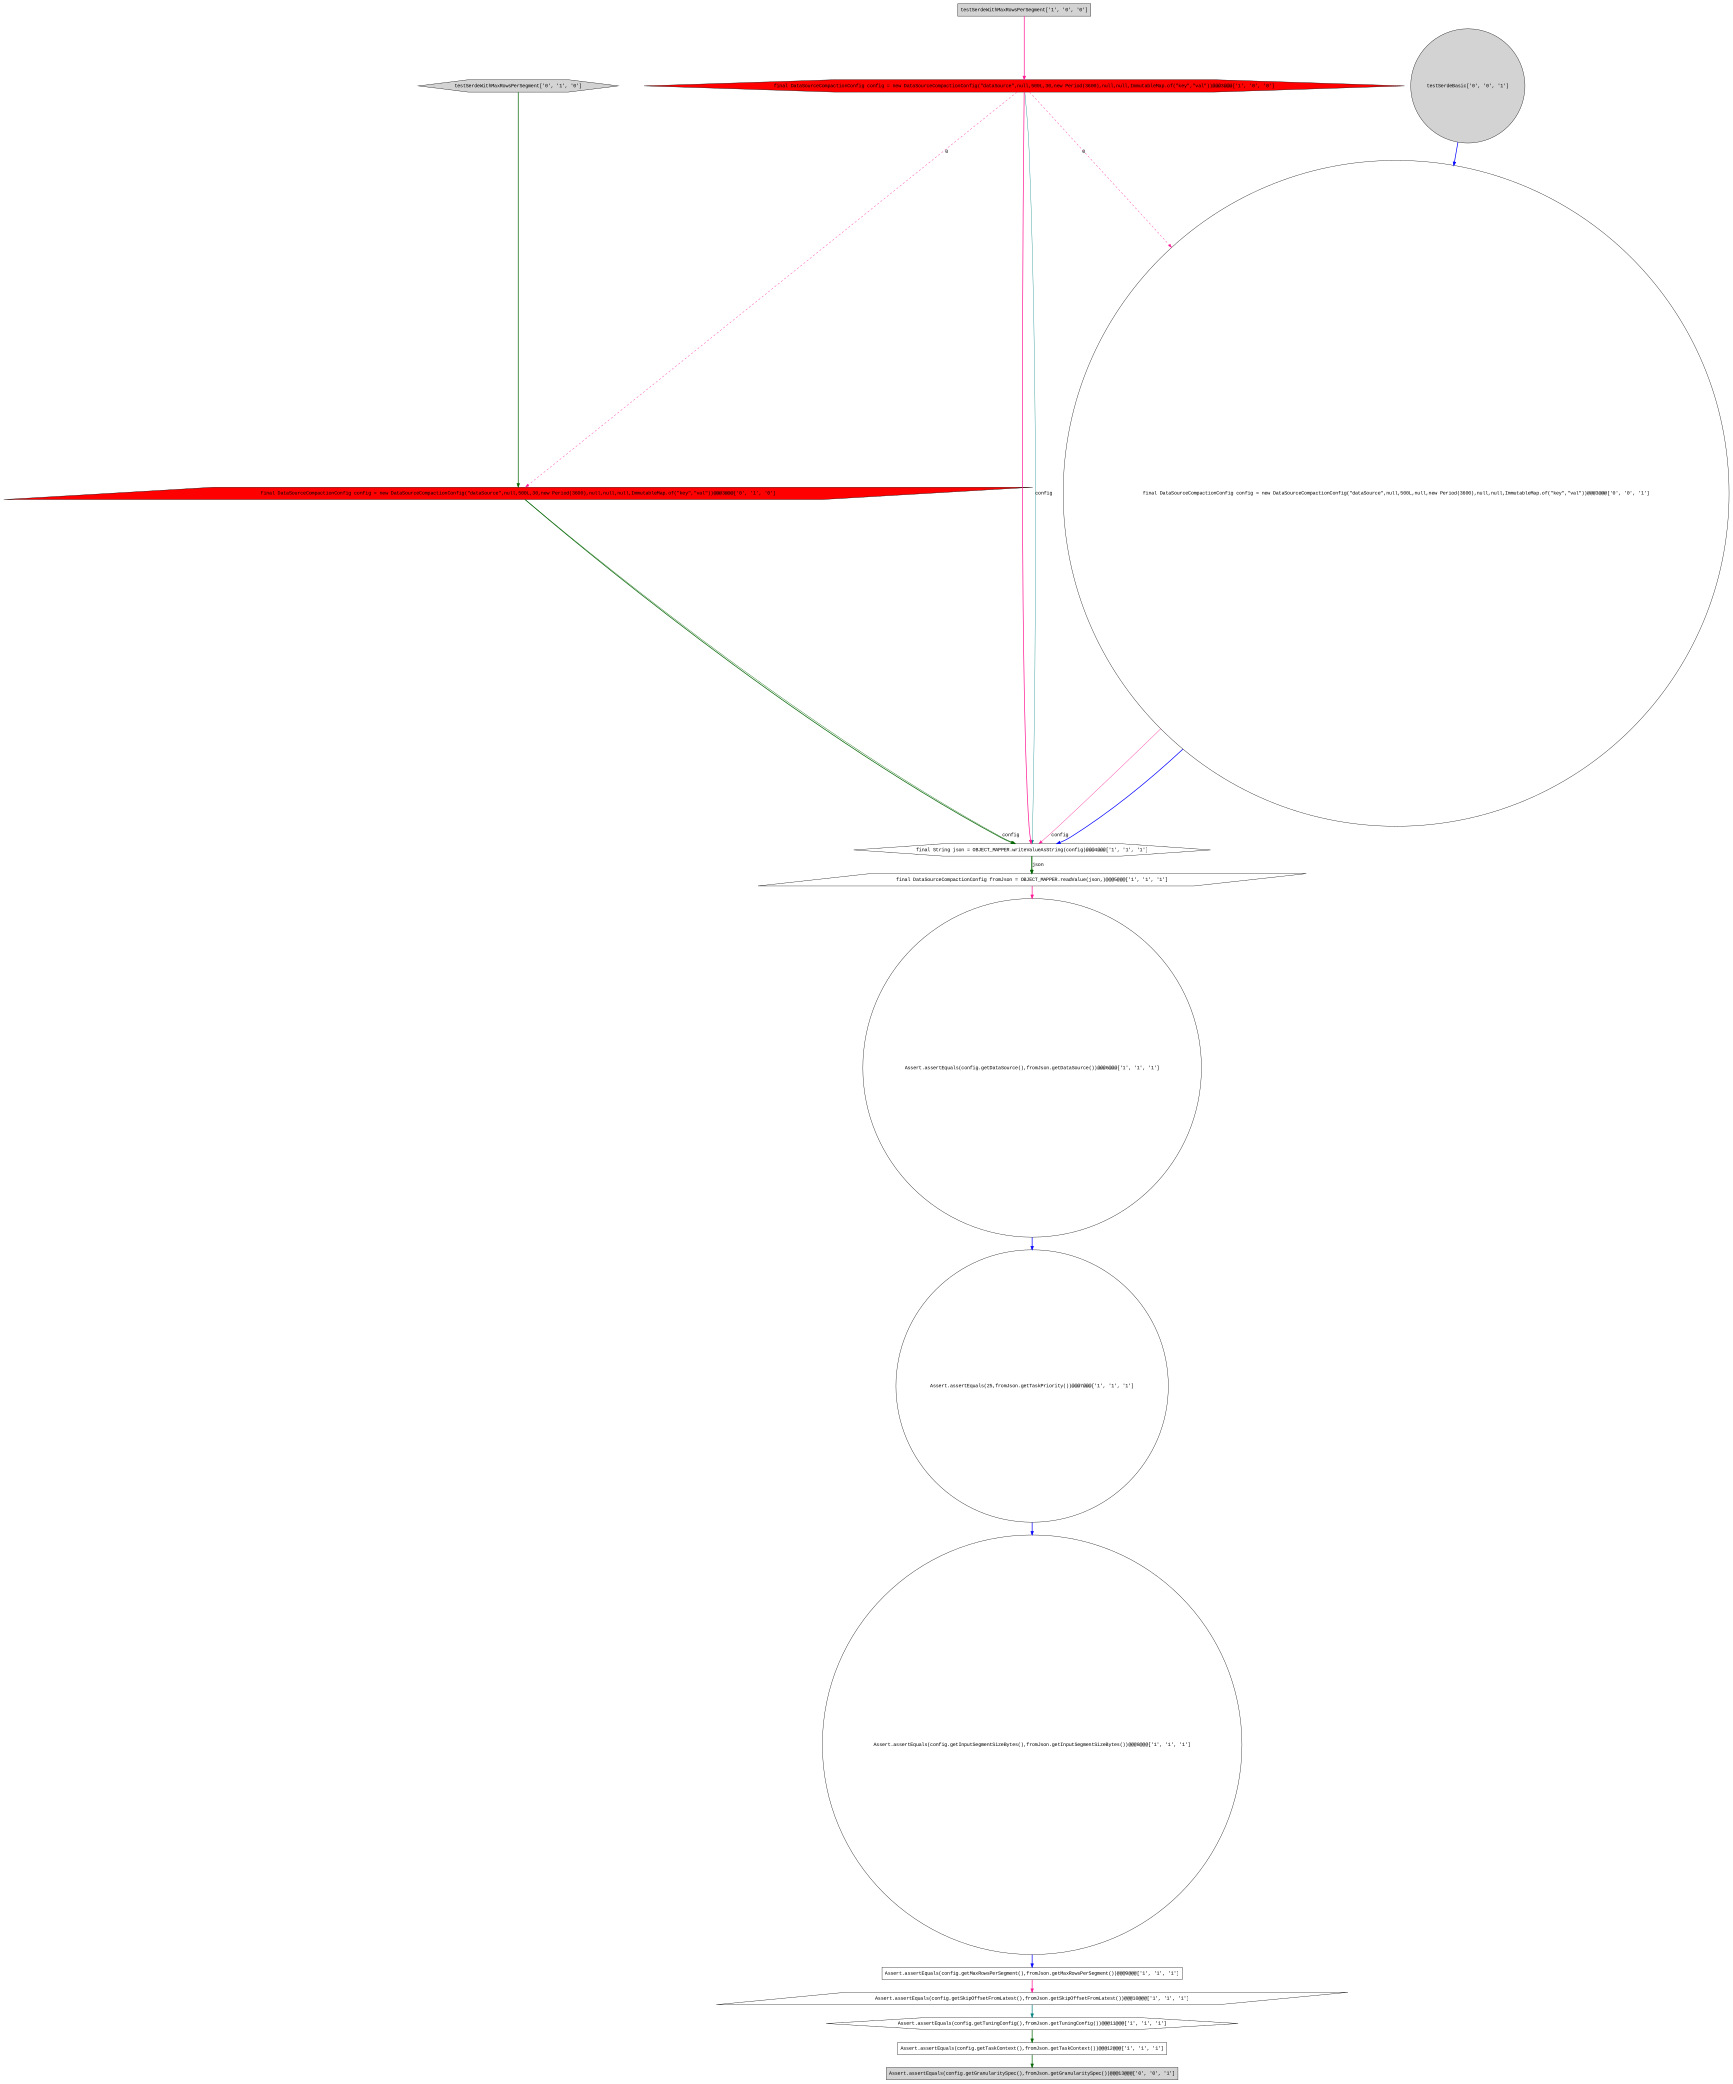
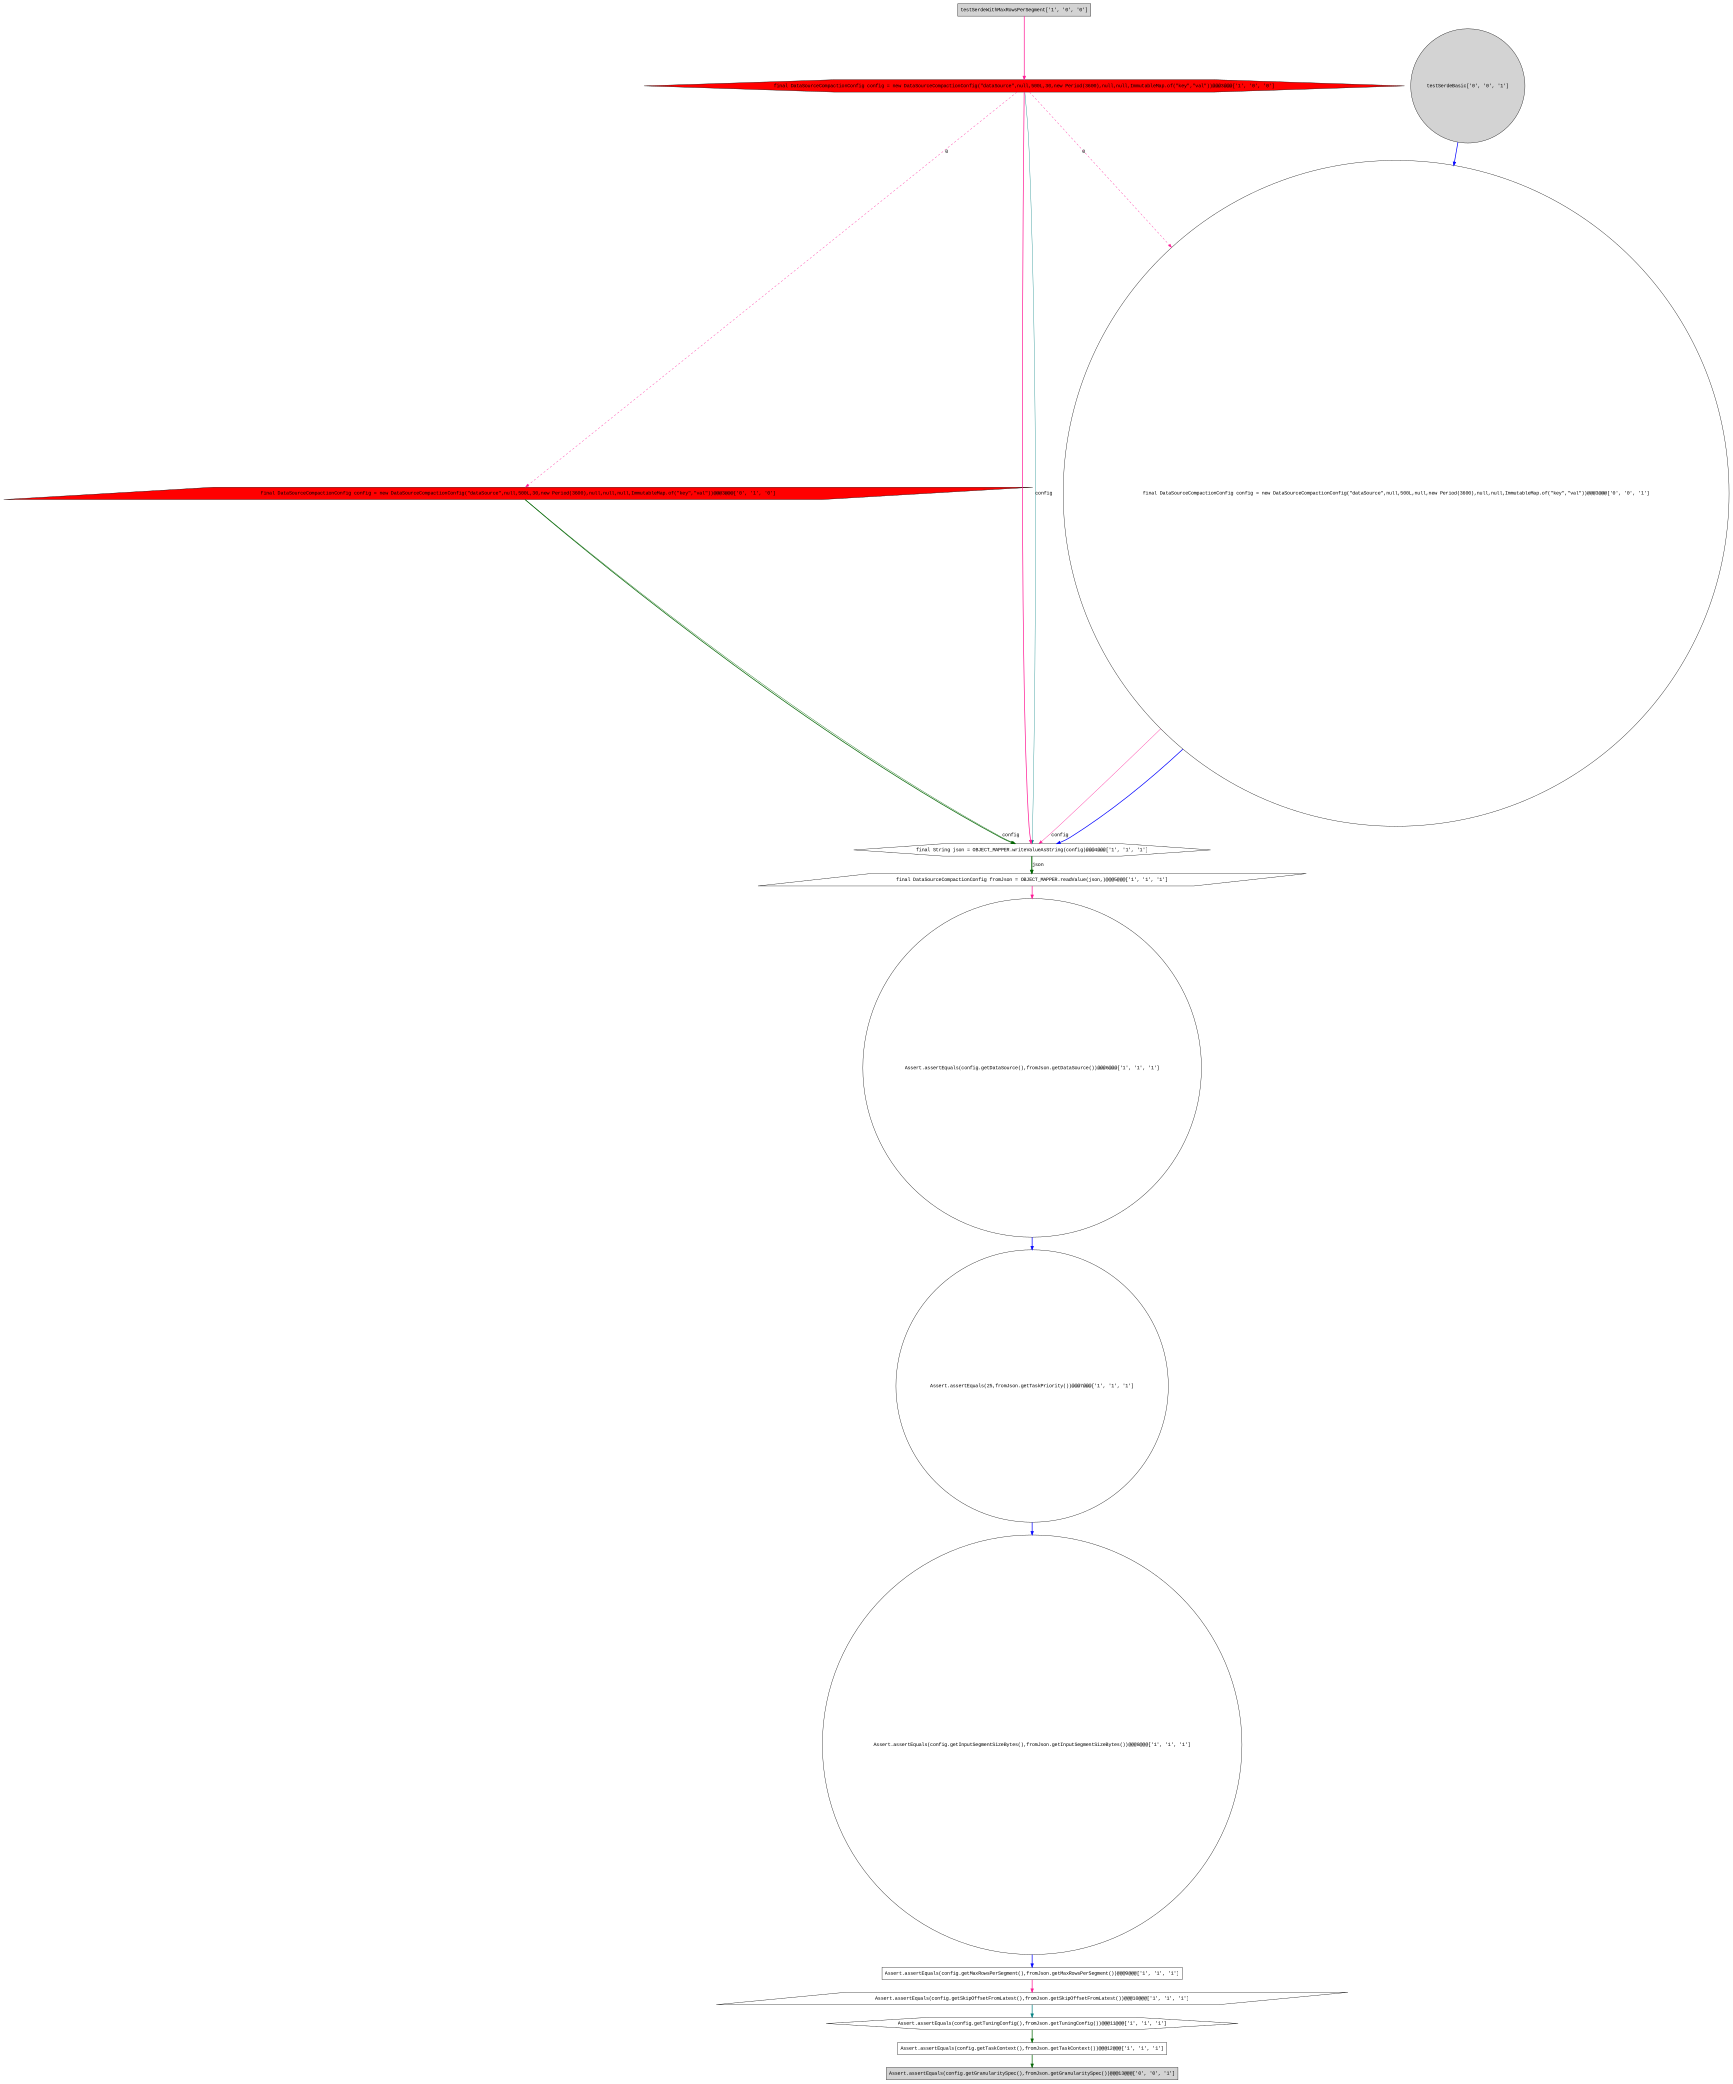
  digraph {
    fontname="Liberation Mono"
    node [fillcolor=white shape=circle style=filled fontname="Liberation Mono"]
    edge [style=bold color=darkgreen fontname="Liberation Mono"]
    n1 [label="Assert.assertEquals(config.getSkipOffsetFromLatest(),fromJson.getSkipOffsetFromLatest())@@@10@@@['1', '1', '1']" shape=parallelogram]
    n2 [label="Assert.assertEquals(config.getTuningConfig(),fromJson.getTuningConfig())@@@11@@@['1', '1', '1']" shape=hexagon]
    n3 [label="Assert.assertEquals(config.getTaskContext(),fromJson.getTaskContext())@@@12@@@['1', '1', '1']" shape=box]
    n4 [fillcolor=lightgray label="Assert.assertEquals(config.getGranularitySpec(),fromJson.getGranularitySpec())@@@13@@@['0', '0', '1']" shape=box]
    n5 [label="Assert.assertEquals(config.getMaxRowsPerSegment(),fromJson.getMaxRowsPerSegment())@@@9@@@['1', '1', '1']" shape=box]
    n6 [label="Assert.assertEquals(config.getDataSource(),fromJson.getDataSource())@@@6@@@['1', '1', '1']"]
    n7 [label="Assert.assertEquals(25,fromJson.getTaskPriority())@@@7@@@['1', '1', '1']"]
    n8 [fillcolor=red label="final DataSourceCompactionConfig config = new DataSourceCompactionConfig(\"dataSource\",null,500L,30,new Period(3600),null,null,null,ImmutableMap.of(\"key\",\"val\"))@@@3@@@['0', '1', '0']" shape=parallelogram]
    n9 [label="final String json = OBJECT_MAPPER.writeValueAsString(config)@@@4@@@['1', '1', '1']" shape=hexagon]
    n10 [fillcolor=lightgray label="testSerdeBasic['0', '0', '1']"]
    n11 [label="final DataSourceCompactionConfig config = new DataSourceCompactionConfig(\"dataSource\",null,500L,null,new Period(3600),null,null,ImmutableMap.of(\"key\",\"val\"))@@@3@@@['0', '0', '1']"]
    n12 [fillcolor=red label="final DataSourceCompactionConfig config = new DataSourceCompactionConfig(\"dataSource\",null,500L,30,new Period(3600),null,null,ImmutableMap.of(\"key\",\"val\"))@@@3@@@['1', '0', '0']" shape=hexagon]
    n13 [label="Assert.assertEquals(config.getInputSegmentSizeBytes(),fromJson.getInputSegmentSizeBytes())@@@8@@@['1', '1', '1']"]
    n14 [label="final DataSourceCompactionConfig fromJson = OBJECT_MAPPER.readValue(json,)@@@5@@@['1', '1', '1']" shape=parallelogram]
-   n15 [fillcolor=lightgray label="testSerdeWithMaxRowsPerSegment['0', '1', '0']" shape=hexagon]
    n16 [fillcolor=lightgray label="testSerdeWithMaxRowsPerSegment['1', '0', '0']" shape=box]
    n1 -> n2 [color=teal]
    n2 -> n3
    n3 -> n4
    n5 -> n1 [color=deeppink]
    n6 -> n7 [color=blue]
    n7 -> n13 [color=blue]
    n8 -> n9 [label=config style=solid]
    n8 -> n9
    n9 -> n14
    n9 -> n14 [label=json style=solid]
    n10 -> n11 [color=blue]
    n11 -> n9 [label=config style=solid color=deeppink]
    n11 -> n9 [color=blue]
    n12 -> n8 [label=0 style=dashed color=deeppink]
    n12 -> n9 [label=config style=solid color=teal]
    n12 -> n9 [color=deeppink]
    n12 -> n11 [label=0 style=dashed color=deeppink]
    n13 -> n5 [color=blue]
    n14 -> n6 [color=deeppink]
-   n15 -> n8
    n16 -> n12 [color=deeppink]
  }
